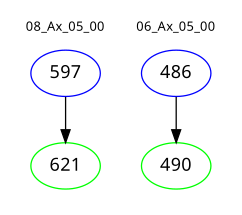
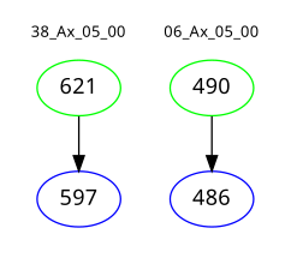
  digraph {
    fontname="Noto Sans"
    node [color=blue fontname="Noto Sans"]
    edge [color=black fontname="Noto Sans"]
    n1 [label=597]
    n2 [color=green label=621]
    n3 [color=green label=490]
    n4 [label=486]
    subgraph cluster_1 {
      color=white
      fontsize=10
-     label="08_Ax_05_00"
+     label="38_Ax_05_00"
      n1
      n2
    }
    subgraph cluster_2 {
      color=white
      fontsize=10
      label="06_Ax_05_00"
      n3
      n4
    }
-   n1 -> n2
-   n4 -> n3
+   n2 -> n1
+   n3 -> n4
  }
